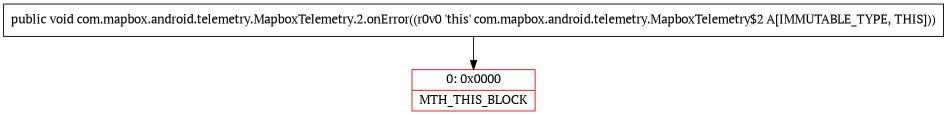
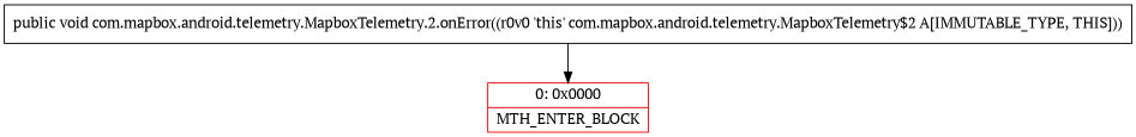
  digraph {
    fontname="PT Serif"
    node [shape=record fontname="PT Serif"]
-   n1 [color=red label="{0\:\ 0x0000|MTH_THIS_BLOCK\l}"]
+   n1 [color=red label="{0\:\ 0x0000|MTH_ENTER_BLOCK\l}"]
    n2 [label="{public void com.mapbox.android.telemetry.MapboxTelemetry.2.onError((r0v0 'this' com.mapbox.android.telemetry.MapboxTelemetry$2 A[IMMUTABLE_TYPE, THIS])) }"]
    subgraph cluster_1 {
      label="R(0)"
    }
    n2 -> n1 [fontname="PT Serif"]
  }
